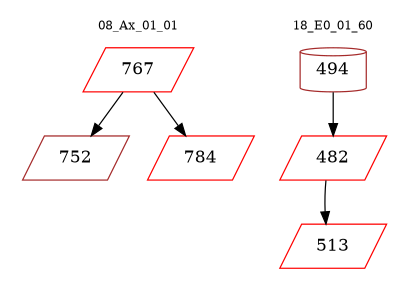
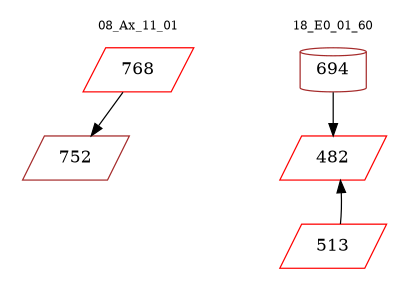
  digraph {
    fontname="DejaVu Serif"
    node [color=red fontname="DejaVu Serif" shape=parallelogram]
    edge [color=black fontname="DejaVu Serif"]
-   n1 [label=767]
+   n1 [label=768]
    n2 [color=brown label=752]
-   n3 [label=784]
    n4 [label=482]
-   n5 [color=brown label=494 shape=cylinder]
+   n5 [color=brown label=694 shape=cylinder]
    n6 [label=513]
    subgraph cluster_1 {
      color=white
      fontsize=10
-     label="08_Ax_01_01"
+     label="08_Ax_11_01"
      n1
      n2
-     n3
    }
    subgraph cluster_2 {
      color=white
      fontsize=10
      label="18_E0_01_60"
      n4
      n5
      n6
    }
    n1 -> n2
-   n1 -> n3
-   n4 -> n6
+   n6 -> n4
    n5 -> n4
  }
